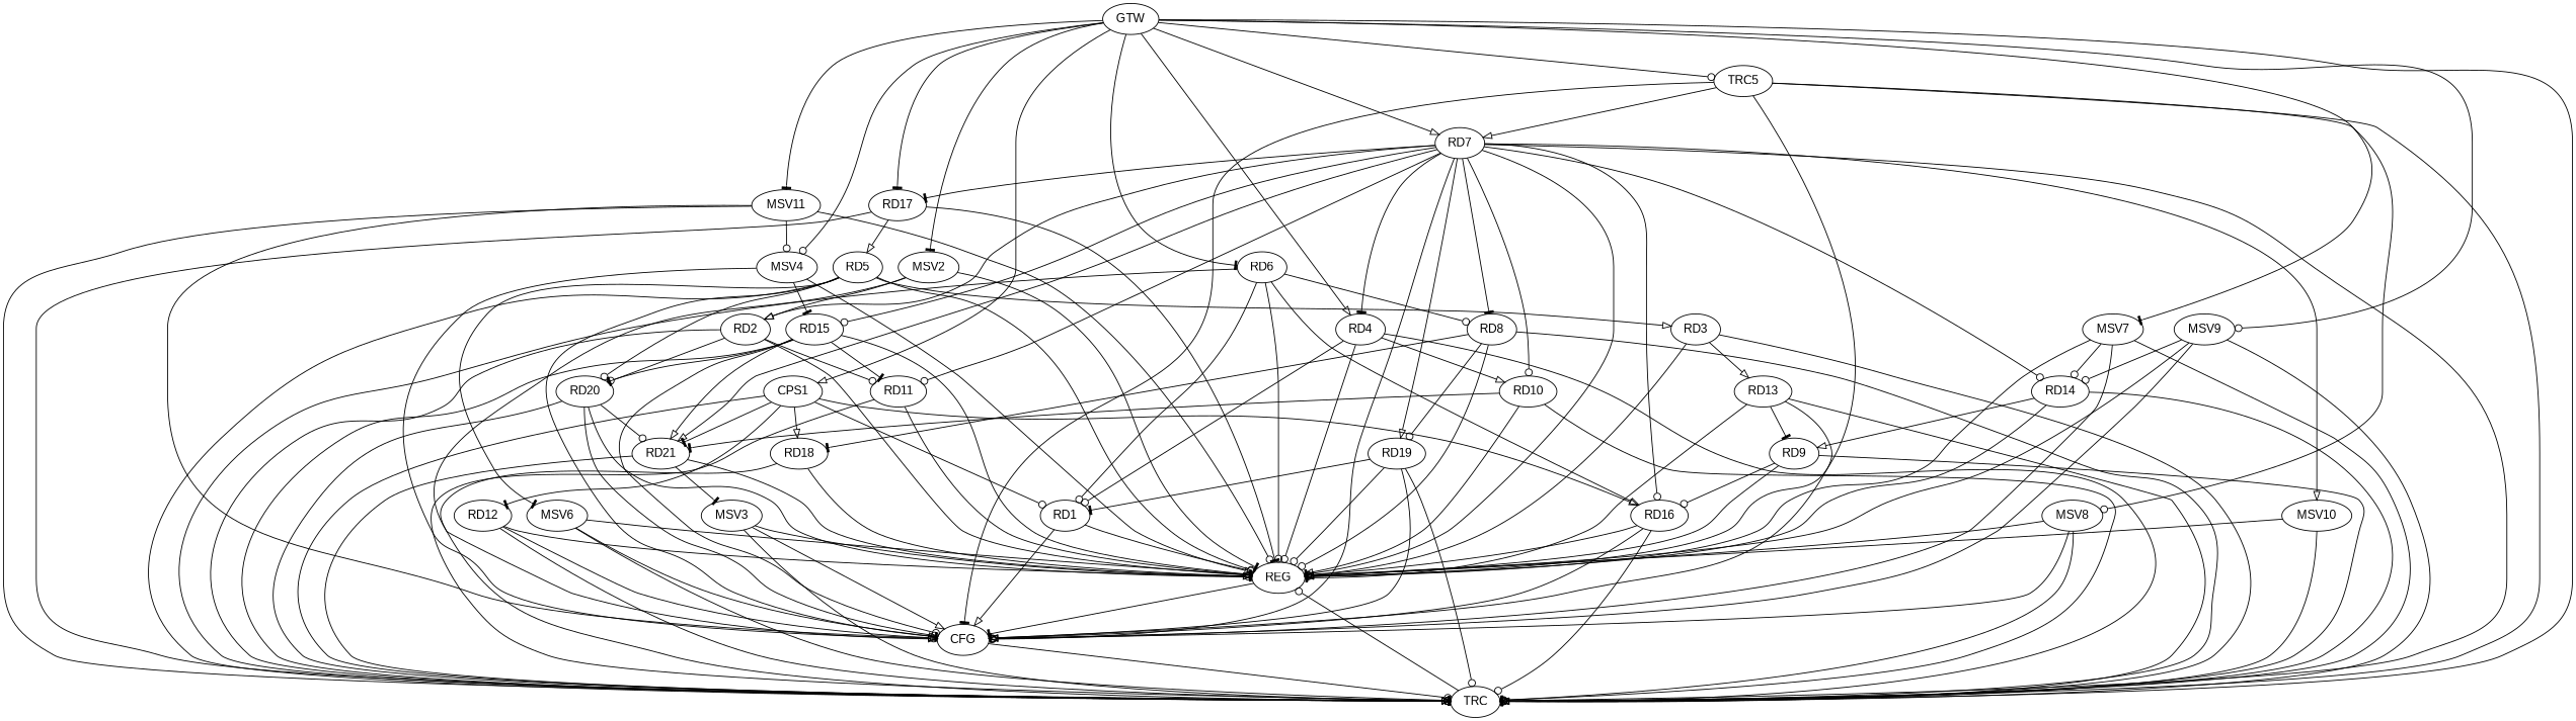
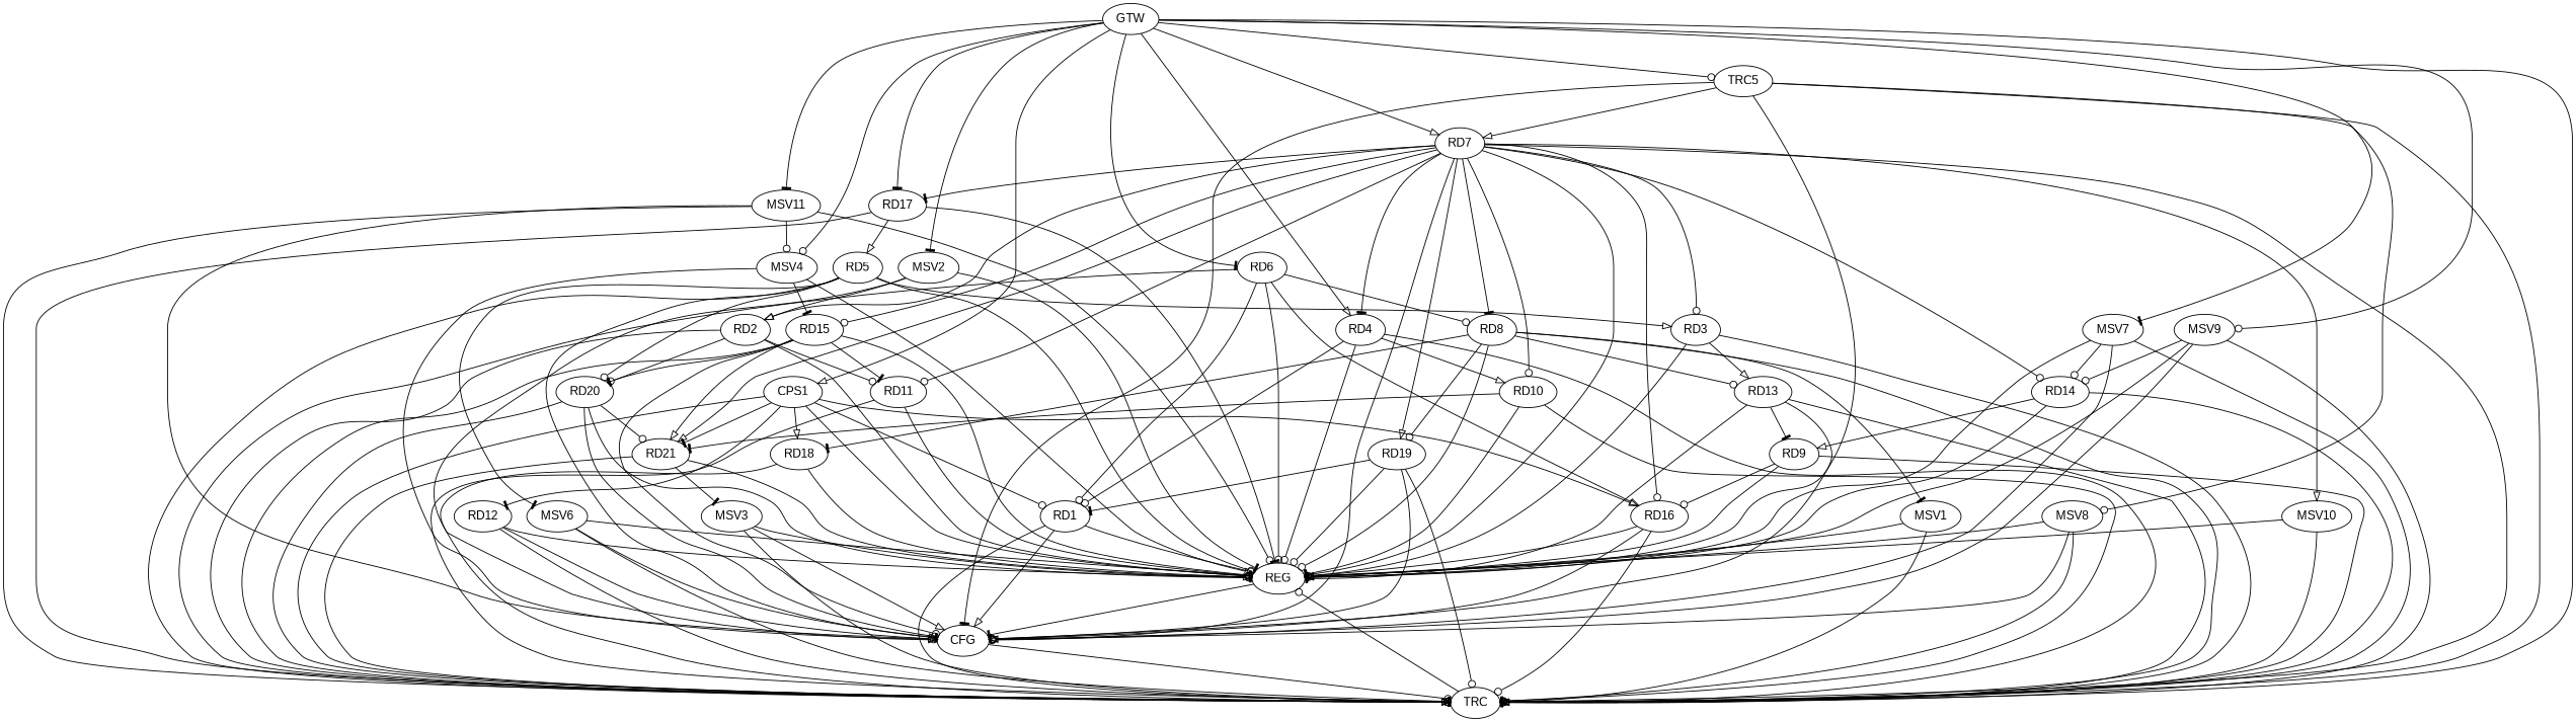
  strict digraph {
    fontname="Liberation Sans"
    node [fontname="Liberation Sans"]
    edge [arrowhead=odot fontname="Liberation Sans"]
    n1 [label=RD1]
    n2 [label=REG]
    n3 [label=CFG]
    n4 [label=TRC]
    n5 [label=RD2]
    n6 [label=RD11]
    n7 [label=RD20]
    n8 [label=RD21]
    n9 [label=RD3]
    n10 [label=RD13]
    n11 [label=RD9]
    n12 [label=RD4]
    n13 [label=RD10]
    n14 [label=RD5]
    n15 [label=MSV6]
    n16 [label=RD6]
    n17 [label=RD8]
    n18 [label=RD16]
    n19 [label=RD19]
    n20 [label=RD18]
+   n21 [label=MSV1]
    n22 [label=RD7]
    n23 [label=RD14]
    n24 [label=RD15]
    n25 [label=RD17]
    n26 [label=MSV10]
    n27 [label=MSV3]
    n28 [label=RD12]
    n29 [label=CPS1]
    n30 [label=GTW]
    n31 [label=MSV2]
    n32 [label=MSV4]
    n33 [label=TRC5]
    n34 [label=MSV7]
    n35 [label=MSV9]
    n36 [label=MSV11]
    n37 [label=MSV8]
    n1 -> n2
    n1 -> n3 [arrowhead=onormal]
+   n1 -> n4 [arrowhead=onormal]
    n2 -> n3 [arrowhead=tee]
    n3 -> n4
    n4 -> n2
    n5 -> n2 [arrowhead=tee]
    n5 -> n4
    n5 -> n6
    n5 -> n7 [arrowhead=tee]
    n6 -> n2
    n6 -> n4 [arrowhead=tee]
    n7 -> n2 [arrowhead=tee]
    n7 -> n3
    n7 -> n4 [arrowhead=onormal]
    n7 -> n8
    n8 -> n2 [arrowhead=tee]
    n8 -> n4 [arrowhead=tee]
    n8 -> n27 [arrowhead=tee]
    n9 -> n2
    n9 -> n4 [arrowhead=onormal]
    n9 -> n10 [arrowhead=onormal]
    n10 -> n2 [arrowhead=tee]
    n10 -> n3 [arrowhead=tee]
    n10 -> n4 [arrowhead=tee]
    n10 -> n11 [arrowhead=tee]
    n11 -> n2 [arrowhead=onormal]
    n11 -> n4
    n11 -> n18
    n12 -> n1
    n12 -> n2
    n12 -> n4 [arrowhead=tee]
    n12 -> n13 [arrowhead=onormal]
-   n13 -> n2 [arrowhead=onormal]
+   n13 -> n2 [arrowhead=tee]
    n13 -> n4
    n13 -> n8 [arrowhead=tee]
    n14 -> n2
    n14 -> n3 [arrowhead=tee]
    n14 -> n4 [arrowhead=onormal]
    n14 -> n7
    n14 -> n9 [arrowhead=onormal]
    n14 -> n15 [arrowhead=tee]
    n15 -> n2 [arrowhead=tee]
    n15 -> n3 [arrowhead=onormal]
    n15 -> n4 [arrowhead=onormal]
    n16 -> n1
    n16 -> n2
    n16 -> n4
    n16 -> n17
    n16 -> n18 [arrowhead=onormal]
    n17 -> n2
    n17 -> n4
+   n17 -> n10
    n17 -> n19
    n17 -> n20 [arrowhead=tee]
+   n17 -> n21 [arrowhead=tee]
    n18 -> n2 [arrowhead=onormal]
    n18 -> n3 [arrowhead=onormal]
    n18 -> n4
    n19 -> n1 [arrowhead=tee]
    n19 -> n2
-   n19 -> n3 [arrowhead=onormal]
+   n19 -> n3
    n19 -> n4
-   n20 -> n2 [arrowhead=onormal]
+   n20 -> n2
    n20 -> n4 [arrowhead=onormal]
+   n21 -> n2 [arrowhead=tee]
+   n21 -> n4 [arrowhead=onormal]
    n22 -> n2 [arrowhead=tee]
    n22 -> n3
    n22 -> n4 [arrowhead=tee]
    n22 -> n5 [arrowhead=onormal]
    n22 -> n6
    n22 -> n8 [arrowhead=onormal]
+   n22 -> n9
    n22 -> n12 [arrowhead=tee]
    n22 -> n13
    n22 -> n17 [arrowhead=tee]
    n22 -> n18
    n22 -> n19 [arrowhead=onormal]
    n22 -> n23
    n22 -> n24
    n22 -> n25 [arrowhead=tee]
    n22 -> n26 [arrowhead=onormal]
    n23 -> n2
    n23 -> n4
    n23 -> n11 [arrowhead=onormal]
    n24 -> n2 [arrowhead=tee]
    n24 -> n3
    n24 -> n4 [arrowhead=tee]
    n24 -> n6 [arrowhead=tee]
    n24 -> n7
    n24 -> n8 [arrowhead=onormal]
    n25 -> n2 [arrowhead=tee]
    n25 -> n4 [arrowhead=onormal]
    n25 -> n14 [arrowhead=onormal]
    n26 -> n2
    n26 -> n4 [arrowhead=onormal]
    n27 -> n2
    n27 -> n3 [arrowhead=onormal]
    n27 -> n4 [arrowhead=onormal]
    n28 -> n2 [arrowhead=onormal]
    n28 -> n3 [arrowhead=onormal]
    n28 -> n4
    n29 -> n1
+   n29 -> n2
    n29 -> n4 [arrowhead=tee]
    n29 -> n8 [arrowhead=tee]
    n29 -> n18 [arrowhead=onormal]
    n29 -> n20 [arrowhead=onormal]
    n29 -> n28 [arrowhead=tee]
    n30 -> n4
    n30 -> n12 [arrowhead=onormal]
    n30 -> n16 [arrowhead=tee]
    n30 -> n22 [arrowhead=onormal]
    n30 -> n25 [arrowhead=tee]
    n30 -> n29 [arrowhead=onormal]
    n30 -> n31 [arrowhead=tee]
    n30 -> n32
    n30 -> n33
    n30 -> n34 [arrowhead=tee]
    n30 -> n35
    n30 -> n36 [arrowhead=tee]
    n31 -> n2 [arrowhead=tee]
    n31 -> n3 [arrowhead=onormal]
    n31 -> n5 [arrowhead=onormal]
    n32 -> n2 [arrowhead=onormal]
    n32 -> n3
    n32 -> n24 [arrowhead=tee]
    n33 -> n2 [arrowhead=onormal]
    n33 -> n3 [arrowhead=tee]
    n33 -> n4 [arrowhead=onormal]
    n33 -> n22 [arrowhead=onormal]
    n33 -> n37
    n34 -> n2 [arrowhead=tee]
    n34 -> n3
    n34 -> n4 [arrowhead=tee]
    n34 -> n23
    n35 -> n2 [arrowhead=onormal]
    n35 -> n3
    n35 -> n4 [arrowhead=onormal]
    n35 -> n23
    n36 -> n2
    n36 -> n3 [arrowhead=onormal]
    n36 -> n4
    n36 -> n32
    n37 -> n2 [arrowhead=tee]
    n37 -> n3 [arrowhead=onormal]
    n37 -> n4 [arrowhead=tee]
  }
